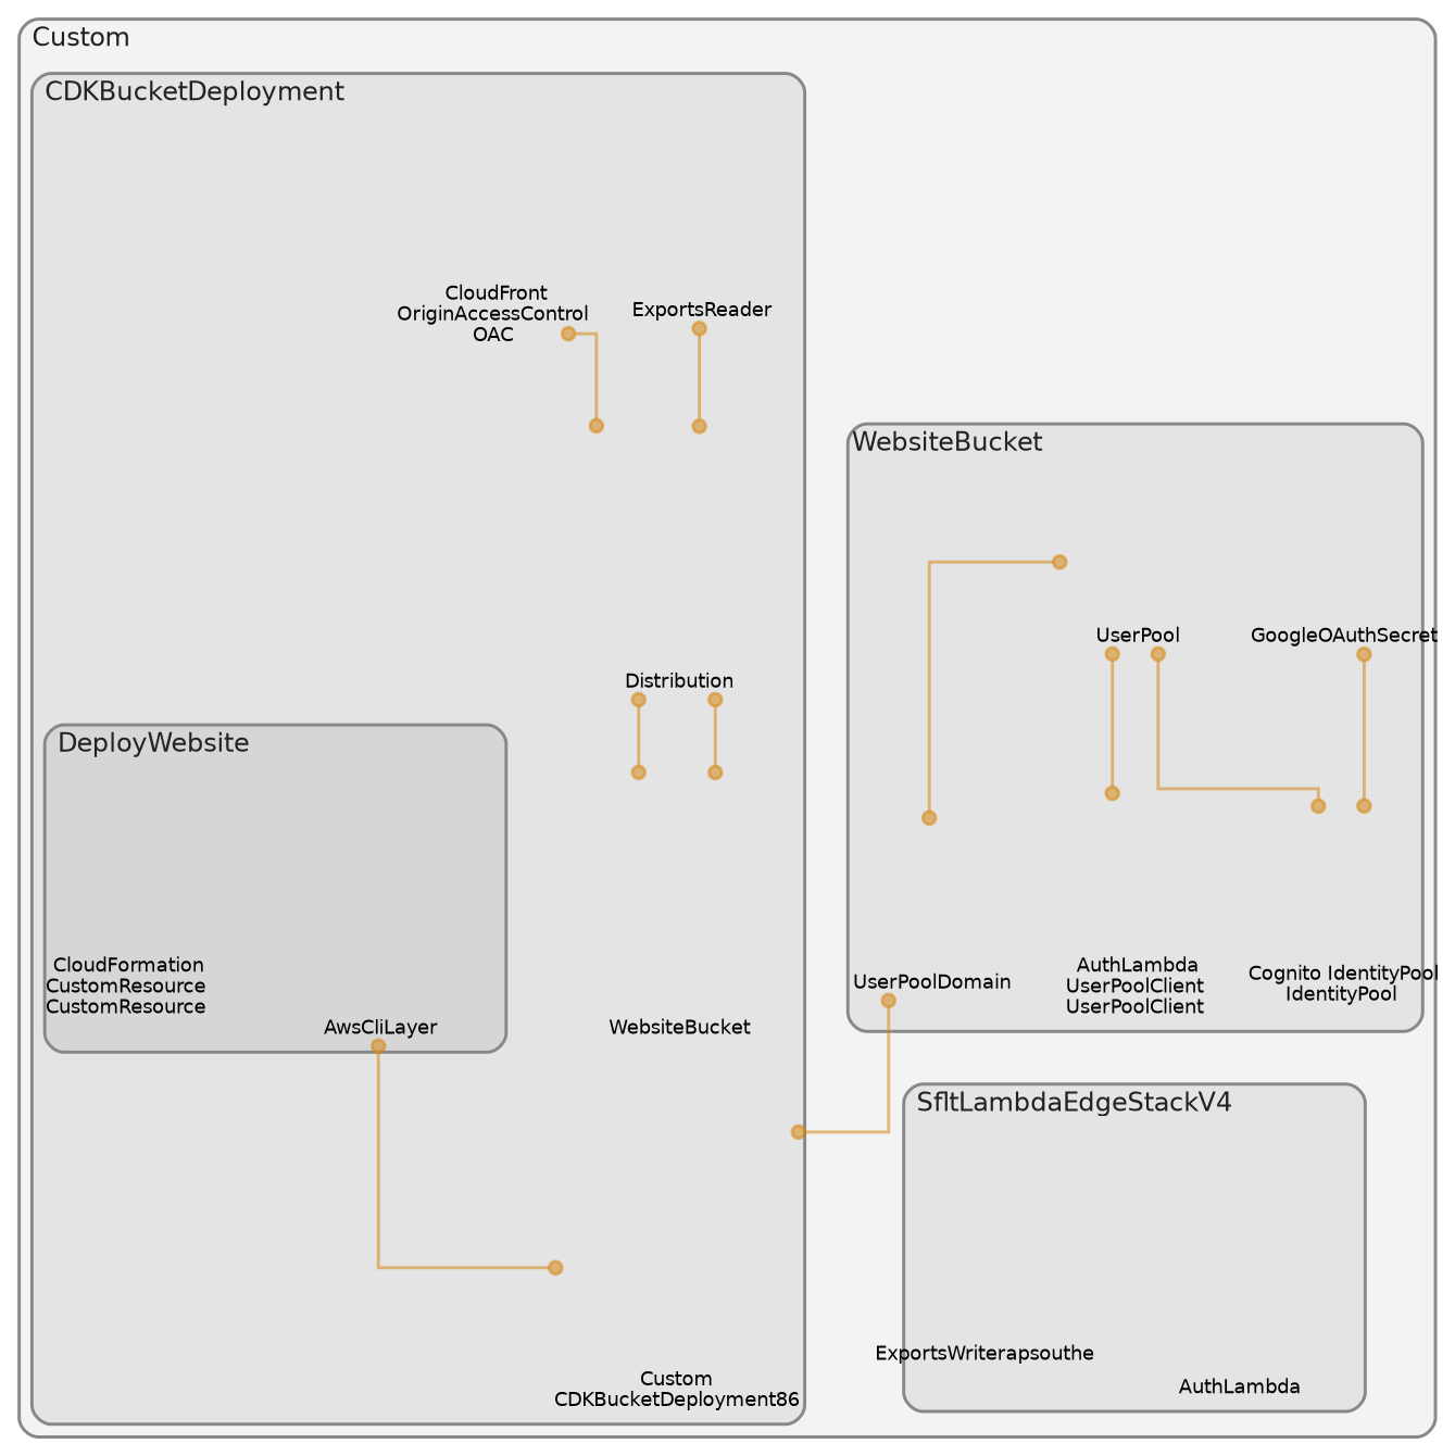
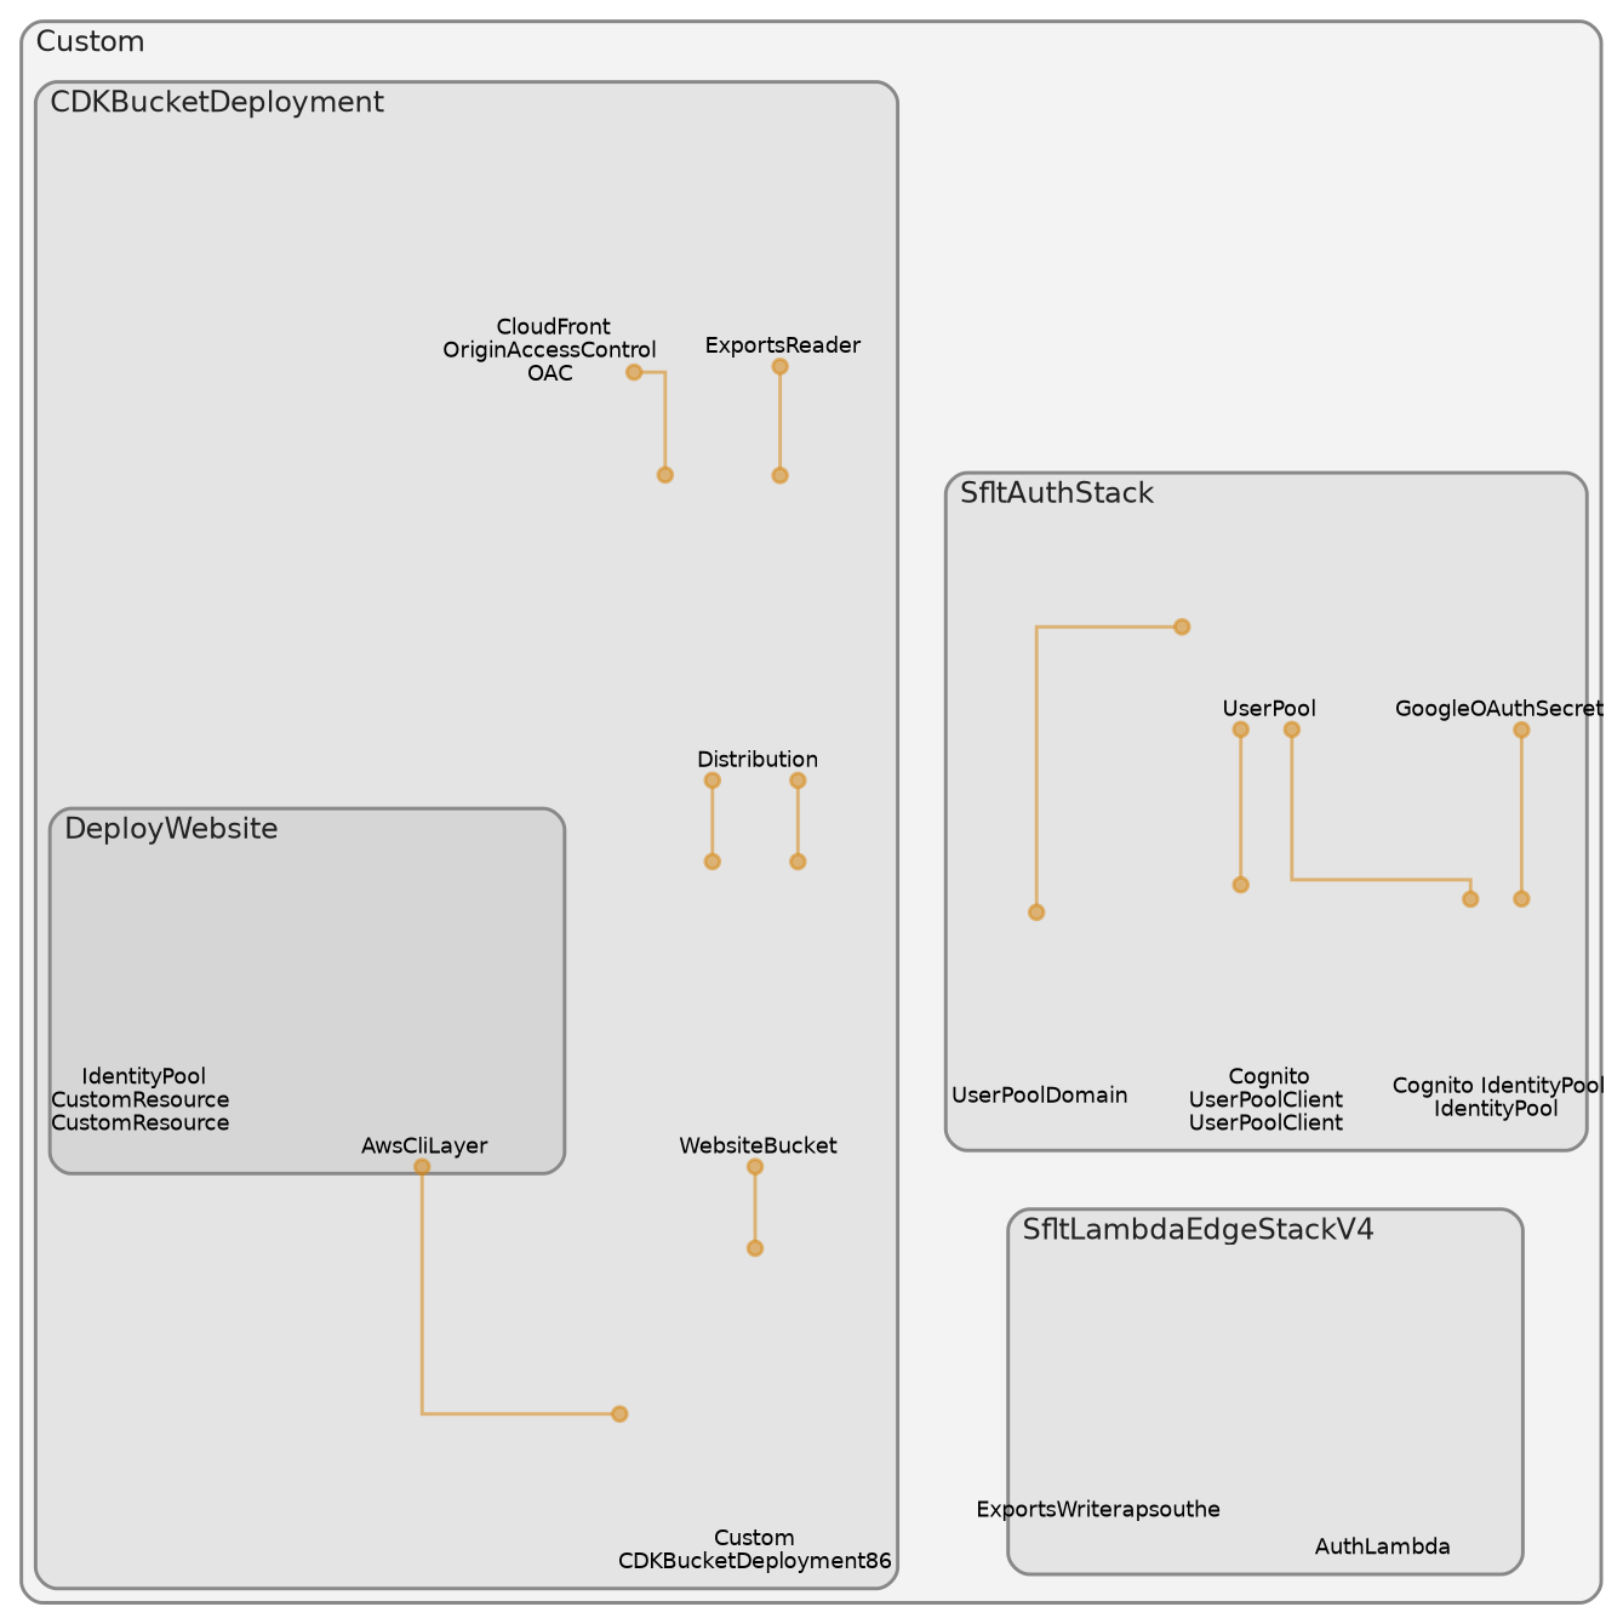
  digraph {
    compound=true
    fontcolor="#222222"
    fontname="DejaVu Sans"
    fontsize=15
    nodesep=0.6
    rankdir=BT
    ranksep=0.75
    splines=ortho
    node [fixedsize=true fontname="DejaVu Sans" fontsize=12 labelloc=b margin=8 penwidth=0 shape="node" style=rounded]
    edge [arrowhead=dot arrowtail=dot color="#D5871488" dir=both fontname="DejaVu Sans" penwidth=2]
    n1 [height=2.266 label=" AuthLambda" width=2]
    n2 [height=1.682 label="\nExportsWriterapsouthe" width=1.2]
    n3 [height=1.466 label=" GoogleOAuthSecret" width=1.2]
    n4 [height=1.466 label=" UserPool" width=1.2]
-   n5 [height=1.898 label=" AuthLambda\nUserPoolClient\nUserPoolClient" width=1.2]
+   n5 [height=1.898 label=" Cognito\nUserPoolClient\nUserPoolClient" width=1.2]
    n6 [height=1.682 label=" Cognito IdentityPool\nIdentityPool" width=1.2]
    n7 [height=1.466 label=" UserPoolDomain" width=1.2]
    n8 [height=2.266 label=" AwsCliLayer" width=2]
-   n9 [height=1.898 label=" CloudFormation\nCustomResource\nCustomResource" width=1.2]
+   n9 [height=1.898 label=" IdentityPool\nCustomResource\nCustomResource" width=1.2]
    n10 [height=2.266 label=" WebsiteBucket" width=2]
    n11 [height=1.898 label=" CloudFront\nOriginAccessControl\nOAC" width=1.2]
    n12 [height=2.266 label=" Distribution" width=2]
    n13 [height=2.4819999999999998 label=" Custom \nCDKBucketDeployment86" width=2]
    n14 [height=1.466 label=" ExportsReader" width=1.2]
    subgraph sub_1 {
      subgraph cluster_2 {
        fillcolor="#f3f3f3"
        fontsize=16
        label=Custom
        labeljust=l
        labelloc=b
        pencolor="#888888"
        penwidth=2
        style="filled,rounded"
        subgraph cluster_3 {
          fillcolor="#e4e4e4"
          fontsize=16
          label=SfltLambdaEdgeStackV4
          labeljust=l
          labelloc=b
          pencolor="#888888"
          penwidth=2
          style="filled,rounded"
          n1
          n2
        }
        subgraph cluster_4 {
          fillcolor="#e4e4e4"
          fontsize=16
-         label=WebsiteBucket
+         label=SfltAuthStack
          labeljust=l
          labelloc=b
          pencolor="#888888"
          penwidth=2
          style="filled,rounded"
          n3
          n4
          n5
          n6
          n7
        }
        subgraph cluster_5 {
          fillcolor="#e4e4e4"
          fontsize=16
          label=CDKBucketDeployment
          labeljust=l
          labelloc=b
          pencolor="#888888"
          penwidth=2
          style="filled,rounded"
          n10
          n11
          n12
          n13
          n14
          subgraph cluster_6 {
            fillcolor="#d6d6d6"
            fontsize=16
            label=DeployWebsite
            labeljust=l
            labelloc=b
            pencolor="#888888"
            penwidth=2
            style="filled,rounded"
            n8
            n9
          }
        }
      }
    }
    n5 -> n4
    n6 -> n3
    n6 -> n4
    n7 -> n4
    n10 -> n12
    n12 -> n10
    n12 -> n11
    n12 -> n14
    n13 -> n8
-   n13 -> n7
+   n13 -> n10
  }
